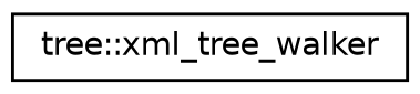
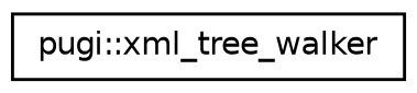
  digraph {
    rankdir=LR
-   n1 [color=black fillcolor=white fontname=Helvetica fontsize=10 height=0.2 label="tree::xml_tree_walker" shape=record style=filled width=0.4]
+   n1 [color=black fillcolor=white fontname=Helvetica fontsize=10 height=0.2 label="pugi::xml_tree_walker" shape=record style=filled width=0.4]
  }
